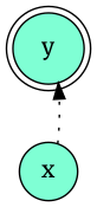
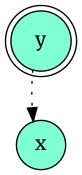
  digraph {
    fontname=Merriweather
    node [color=black style=filled fillcolor=aquamarine fontname=Merriweather]
    y [shape=doublecircle]
    x [shape=circle]
-   x -> y [style=dotted fontname=Merriweather]
+   y -> x [style=dotted fontname=Merriweather]
  }
